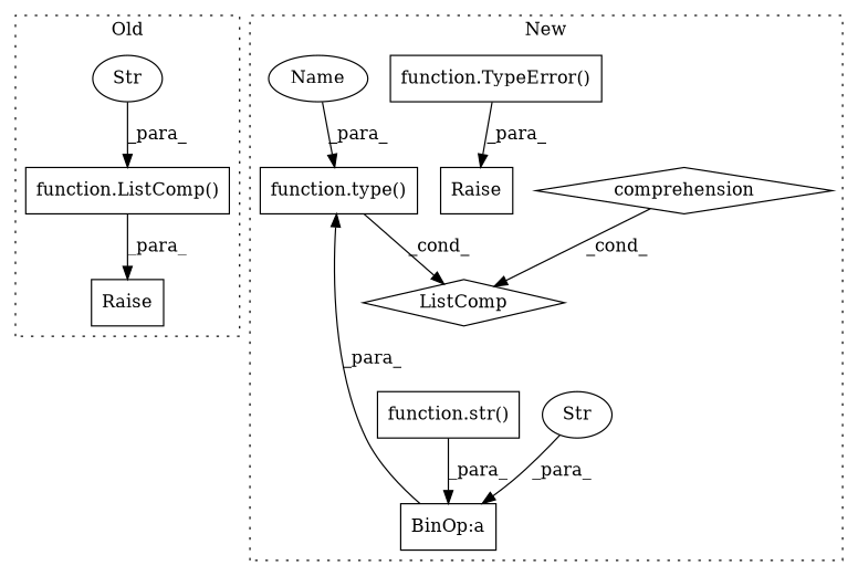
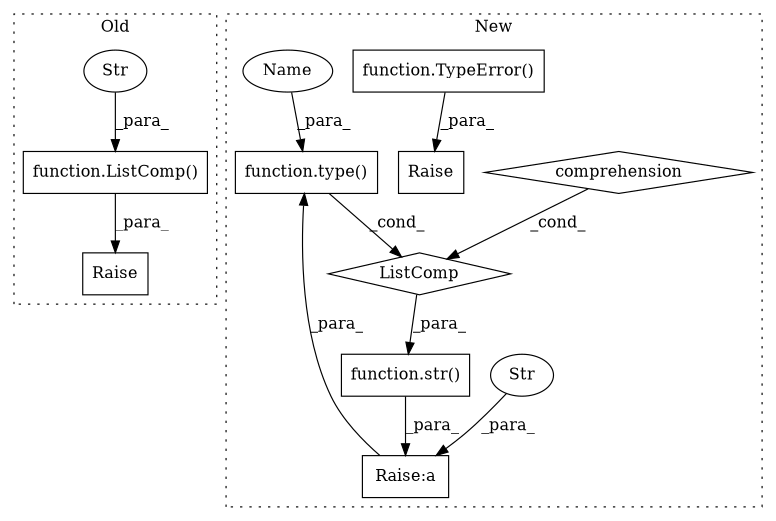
  digraph {
    node [a=75 l=6 shape=box]
    n1 [l="11,1" label="function.ListComp()" s="32459,32555"]
    n2 [a=91 label=Raise s=32453]
    n3 [a=66 l=85 label=Str s=32470 shape=ellipse]
    n4 [l="5,1" label="function.type()" s="59679,59685"]
-   n5 [a=82 l=31 label="BinOp:a" s=59643]
+   n5 [a=82 l=31 label="Raise:a" s=59643]
    n6 [a=45 l=3 label=comprehension s=59687 shape=diamond]
    n7 [a=66 l=75 label=Str s=59568 shape=ellipse]
    n8 [l="10,1" label="function.TypeError()" s="59558,59713"]
    n9 [l="4,1" label="function.str()" s="59674,59712"]
    n10 [a=91 label=Raise s=59552]
    n11 [a=106 l=34 label=ListComp s=59678 shape=diamond]
    n12 [a=87 l=1 label=Name s=59684 shape=ellipse]
    subgraph cluster_1 {
      label=Old
      style=dotted
      n1
      n2
      n3
    }
    subgraph cluster_2 {
      label=New
      style=dotted
      n4
      n5
      n6
      n7
      n8
      n9
      n10
      n11
      n12
    }
    n1 -> n2 [label=_para_]
    n3 -> n1 [label=_para_]
    n4 -> n11 [label=_cond_]
    n5 -> n4 [label=_para_]
    n6 -> n11 [label=_cond_]
    n7 -> n5 [label=_para_]
    n8 -> n10 [label=_para_]
    n9 -> n5 [label=_para_]
+   n11 -> n9 [label=_para_]
    n12 -> n4 [label=_para_]
  }
